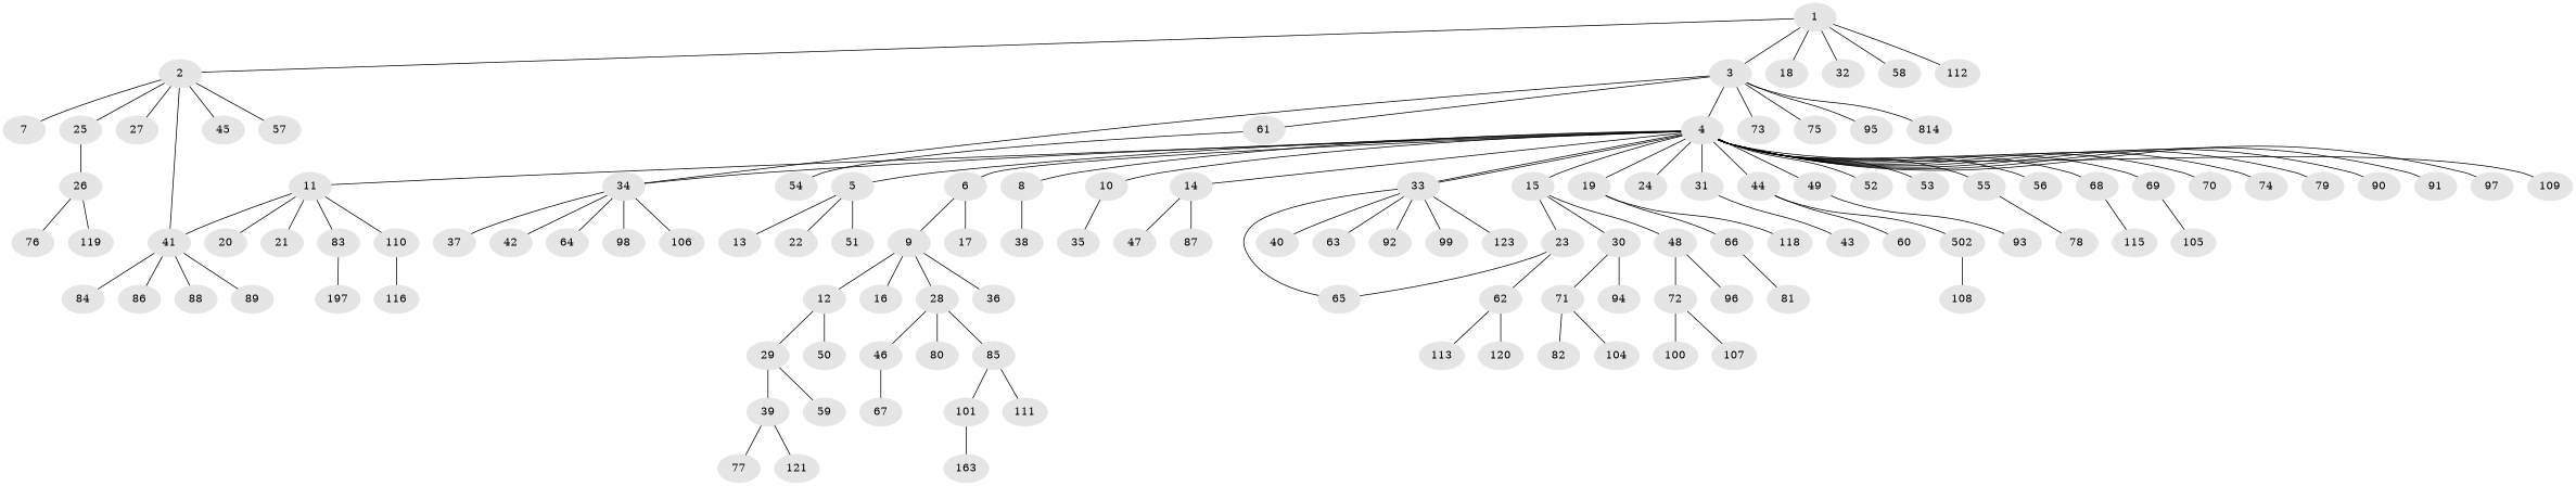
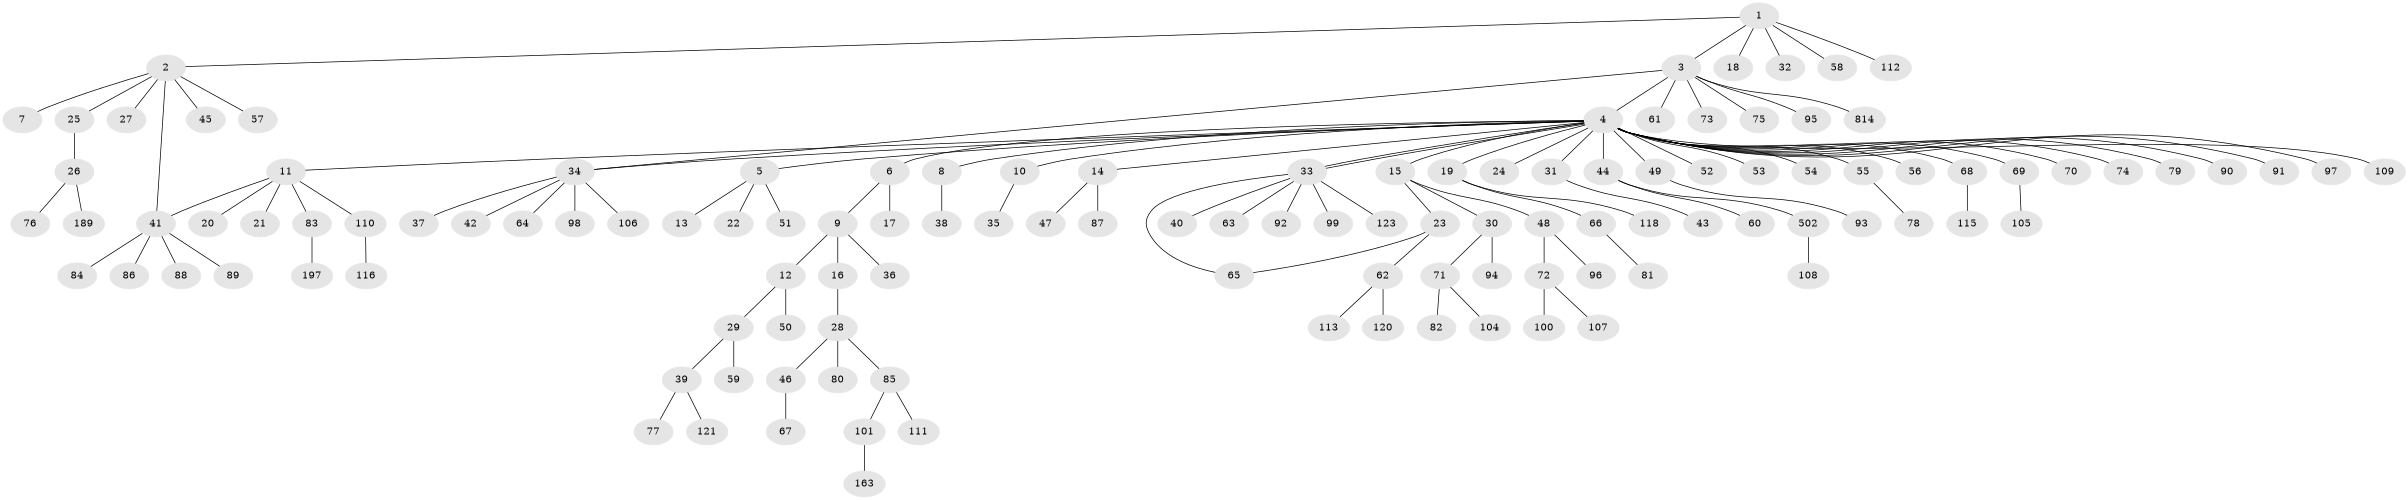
  graph {
    node [color=gray90 style=filled]
    1
    2
    3
    18
    32
    58
    112
    7
    25
    27
    41
    45
    57
    4
    34
    61
    73
    75
    95
    n20 [label=814]
    26
    84
    86
    88
    89
    5
    6
    8
    10
    11
    14
    15
    19
    24
    31
    33
    44
    49
    52
    53
    54
    55
    56
    68
    69
    70
    74
    79
    90
    91
    97
    109
    37
    42
    64
    98
    106
    13
    22
    51
    9
    17
    38
    35
    20
    21
    83
    110
    47
    87
    23
    30
    48
    66
    118
    43
    65
    40
    63
    92
    99
    123
    60
    n84 [label=502]
    93
    78
    115
    105
    12
    16
    28
    36
    29
    50
    46
    80
    85
    n98 [label=197]
    116
    39
    59
    62
    71
    94
    72
    96
    81
    113
    120
    76
-   119
+   119 [label=189]
    67
    101
    111
    77
    121
    82
    104
    108
    100
    107
    n122 [label=163]
    1 -- 2
    1 -- 3
    1 -- 18
    1 -- 32
    1 -- 58
    1 -- 112
    2 -- 7
    2 -- 25
    2 -- 27
    2 -- 41
    2 -- 45
    2 -- 57
    3 -- 4
    3 -- 34
    3 -- 61
    3 -- 73
    3 -- 75
    3 -- 95
    3 -- n20
    25 -- 26
    41 -- 84
    41 -- 86
    41 -- 88
    41 -- 89
    4 -- 34
    4 -- 5
    4 -- 6
    4 -- 8
    4 -- 10
    4 -- 11
    4 -- 14
    4 -- 15
    4 -- 19
    4 -- 24
    4 -- 31
    4 -- 33
    4 -- 33
    4 -- 44
    4 -- 49
    4 -- 52
    4 -- 53
-   61 -- 54
+   4 -- 54
    4 -- 55
    4 -- 56
    4 -- 68
    4 -- 69
    4 -- 70
    4 -- 74
    4 -- 79
    4 -- 90
    4 -- 91
    4 -- 97
    4 -- 109
    34 -- 37
    34 -- 42
    34 -- 64
    34 -- 98
    34 -- 106
    26 -- 76
    26 -- 119
    5 -- 13
    5 -- 22
    5 -- 51
    6 -- 9
    6 -- 17
    8 -- 38
    10 -- 35
    11 -- 41
    11 -- 20
    11 -- 21
    11 -- 83
    11 -- 110
    14 -- 47
    14 -- 87
    15 -- 23
    15 -- 30
    15 -- 48
    19 -- 66
    19 -- 118
    31 -- 43
    33 -- 65
    33 -- 40
    33 -- 63
    33 -- 92
    33 -- 99
    33 -- 123
    44 -- 60
    44 -- n84
    49 -- 93
    55 -- 78
    68 -- 115
    69 -- 105
    9 -- 12
    9 -- 16
-   9 -- 28
+   16 -- 28
    9 -- 36
    83 -- n98
    110 -- 116
    23 -- 65
    23 -- 62
    30 -- 71
    30 -- 94
    48 -- 72
    48 -- 96
    66 -- 81
    n84 -- 108
    12 -- 29
    12 -- 50
    28 -- 46
    28 -- 80
    28 -- 85
    29 -- 39
    29 -- 59
    46 -- 67
    85 -- 101
    85 -- 111
    39 -- 77
    39 -- 121
    62 -- 113
    62 -- 120
    71 -- 82
    71 -- 104
    72 -- 100
    72 -- 107
    101 -- n122
  }
